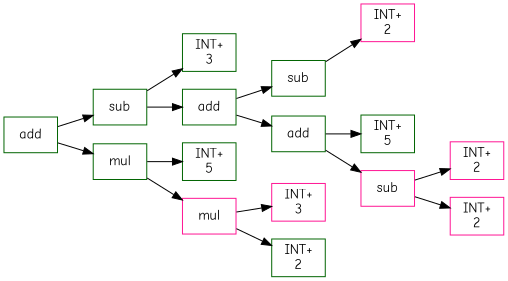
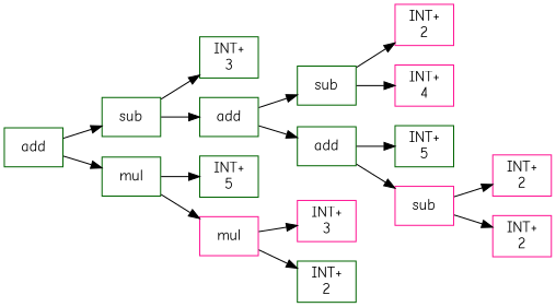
  digraph {
    rankdir=LR
    fontname="Comic Neue"
    node [shape=box color=darkgreen fontname="Comic Neue"]
    edge [fontname="Comic Neue"]
    n1 [label=add]
    n2 [label=sub]
    n3 [label=mul]
    n4 [label="INT+\n3"]
    n5 [label=add]
    n6 [label=sub]
    n7 [label=add]
    n8 [label="INT+\n2" color=deeppink]
+   n9 [label="INT+\n4" color=deeppink]
    n10 [label="INT+\n5"]
    n11 [label=sub color=deeppink]
    n12 [label="INT+\n2" color=deeppink]
    n13 [label="INT+\n2" color=deeppink]
    n14 [label="INT+\n5"]
    n15 [label=mul color=deeppink]
    n16 [label="INT+\n3" color=deeppink]
    n17 [label="INT+\n2"]
    n1 -> n2
    n1 -> n3
    n2 -> n4
    n2 -> n5
    n3 -> n14
    n3 -> n15
    n5 -> n6
    n5 -> n7
    n6 -> n8
+   n6 -> n9
    n7 -> n10
    n7 -> n11
    n11 -> n12
    n11 -> n13
    n15 -> n16
    n15 -> n17
  }
